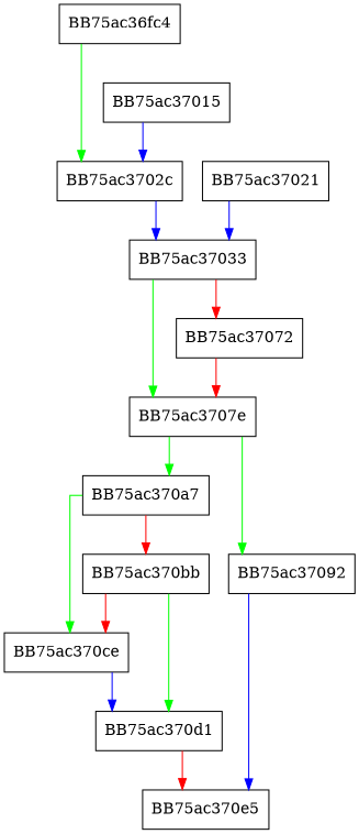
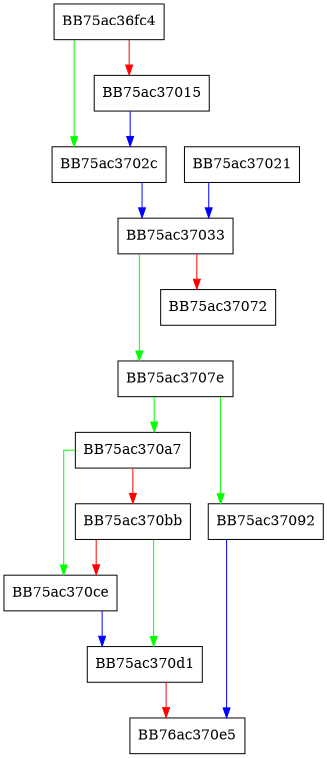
  digraph {
    splines=ortho
    node [shape=box]
    edge [color=green]
    BB75ac36fc4
    BB75ac3702c
    BB75ac37015
    BB75ac37033
    BB75ac3707e
    BB75ac37072
    BB75ac37021
    BB75ac370a7
    BB75ac37092
    BB75ac370ce
    BB75ac370bb
-   BB75ac370e5
+   BB75ac370e5 [label=BB76ac370e5]
    BB75ac370d1
    BB75ac36fc4 -> BB75ac3702c
+   BB75ac36fc4 -> BB75ac37015 [color=red]
    BB75ac3702c -> BB75ac37033 [color=blue]
    BB75ac37015 -> BB75ac3702c [color=blue]
    BB75ac37033 -> BB75ac3707e
    BB75ac37033 -> BB75ac37072 [color=red]
    BB75ac3707e -> BB75ac370a7
    BB75ac3707e -> BB75ac37092
-   BB75ac37072 -> BB75ac3707e [color=red]
    BB75ac37021 -> BB75ac37033 [color=blue]
    BB75ac370a7 -> BB75ac370ce
    BB75ac370a7 -> BB75ac370bb [color=red]
    BB75ac37092 -> BB75ac370e5 [color=blue]
    BB75ac370ce -> BB75ac370d1 [color=blue]
    BB75ac370bb -> BB75ac370ce [color=red]
    BB75ac370bb -> BB75ac370d1
    BB75ac370d1 -> BB75ac370e5 [color=red]
  }
